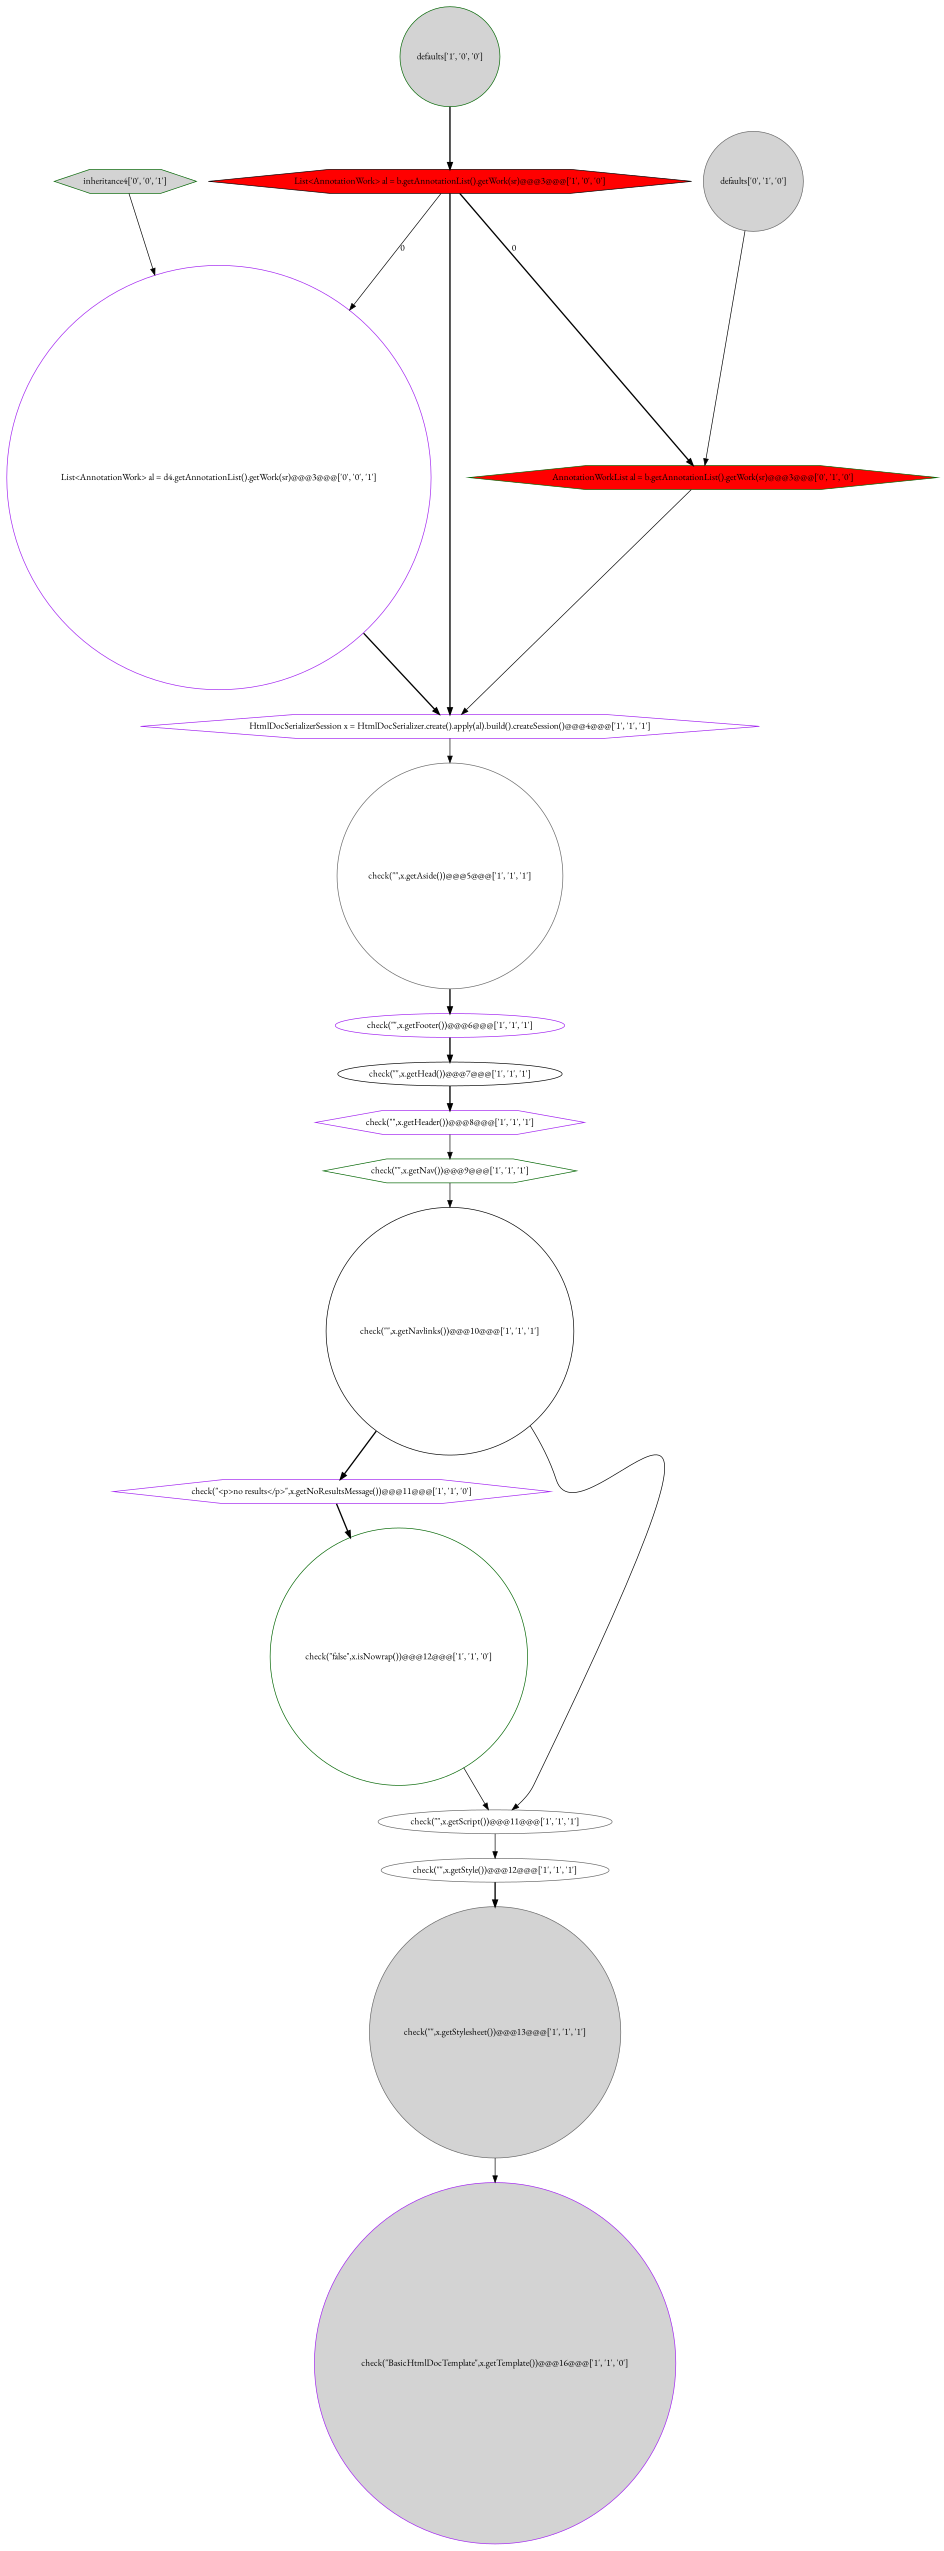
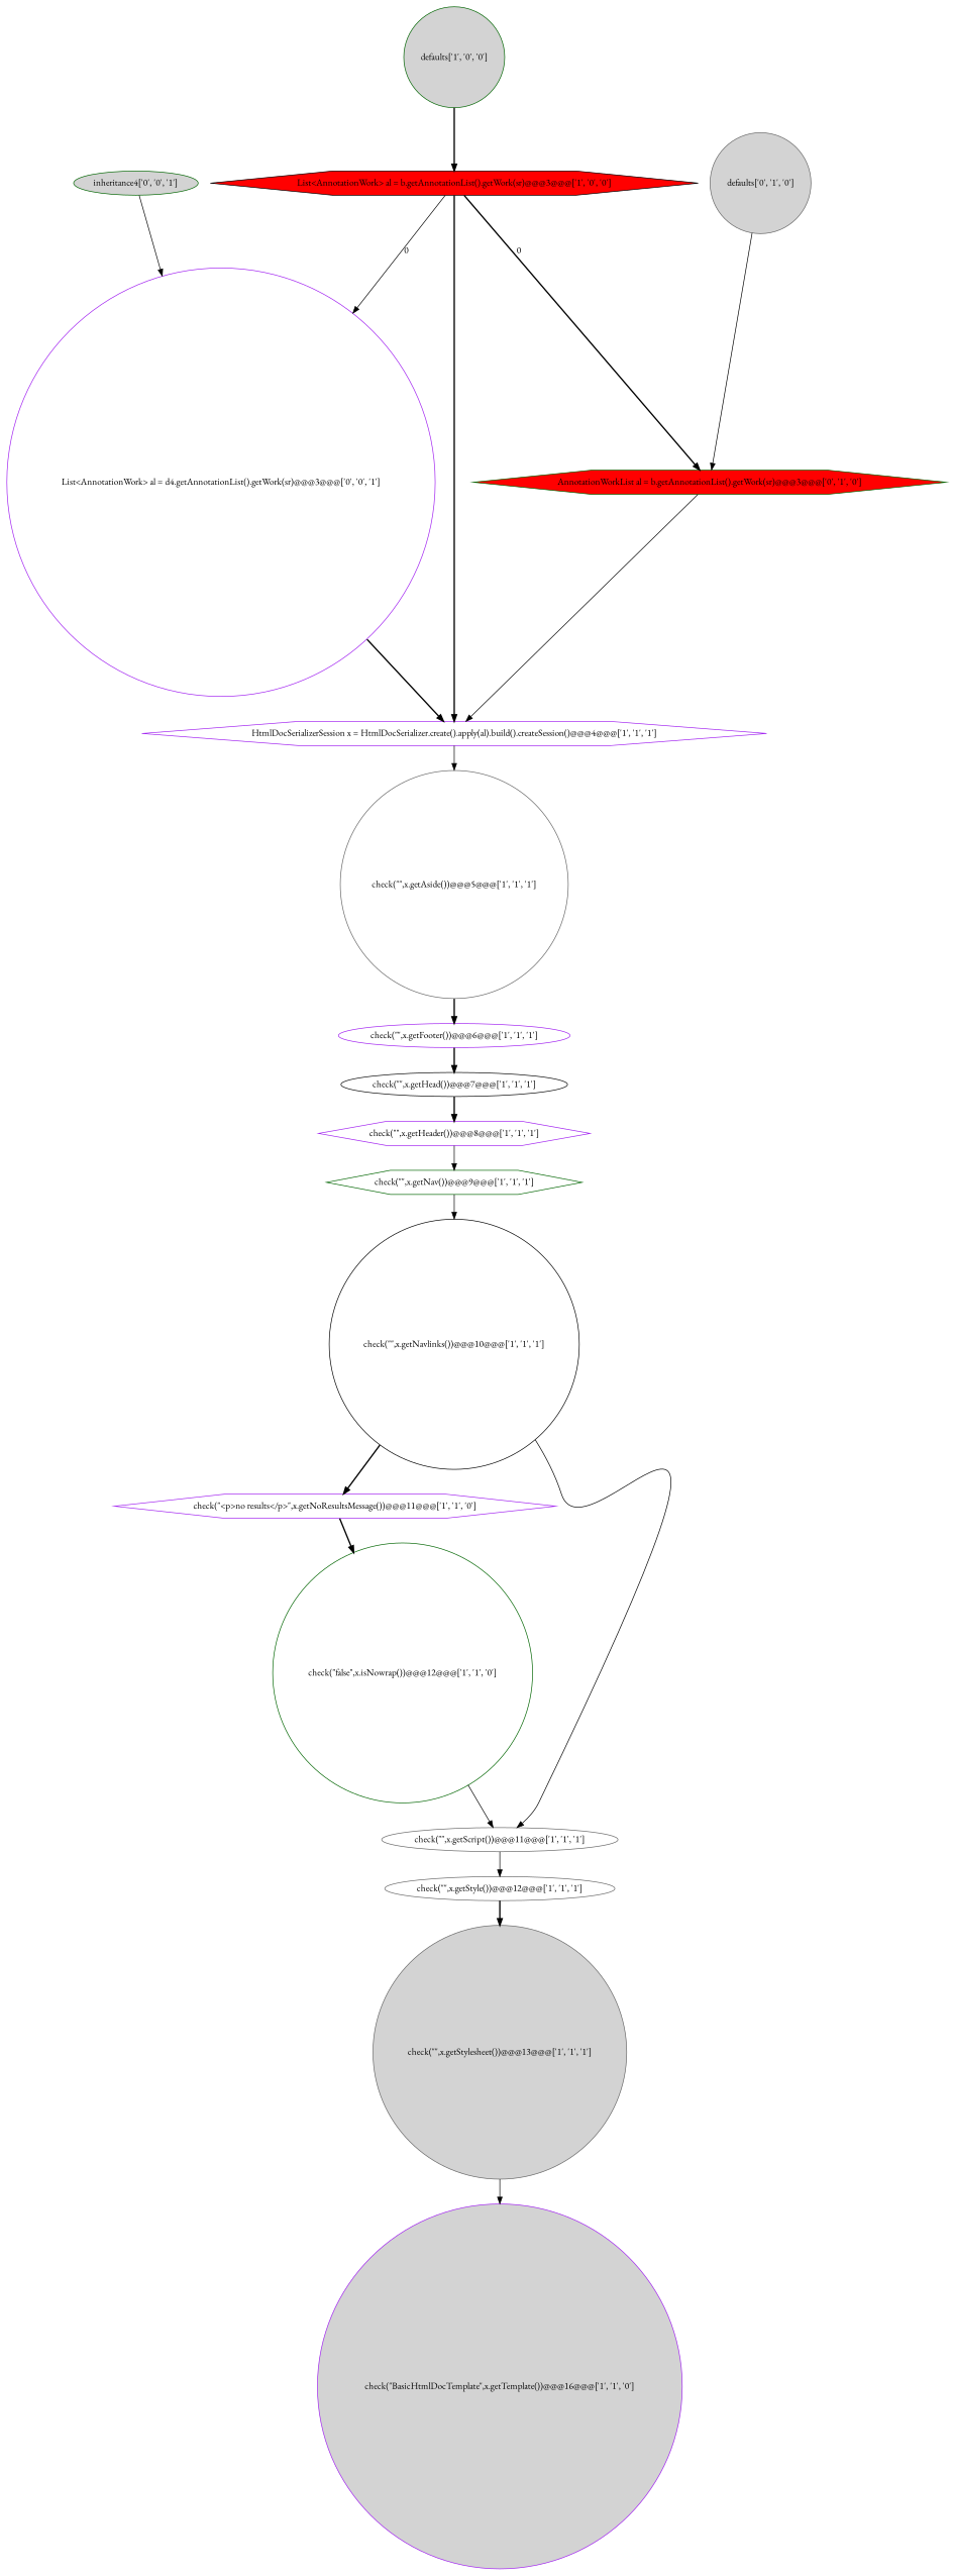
  digraph {
    fontname="EB Garamond"
    node [fillcolor=white shape=circle style=filled color=purple fontname="EB Garamond"]
    edge [style=solid fontname="EB Garamond"]
    n1 [label="check(\"\",x.getHeader())@@@8@@@['1', '1', '1']" shape=hexagon]
    n2 [label="check(\"\",x.getNav())@@@9@@@['1', '1', '1']" shape=hexagon color=darkgreen]
    n3 [fillcolor=lightgray label="check(\"\",x.getStylesheet())@@@13@@@['1', '1', '1']" color=gray40]
    n4 [fillcolor=lightgray label="check(\"BasicHtmlDocTemplate\",x.getTemplate())@@@16@@@['1', '1', '0']"]
    n5 [fillcolor=red label="AnnotationWorkList al = b.getAnnotationList().getWork(sr)@@@3@@@['0', '1', '0']" shape=hexagon color=darkgreen]
    n6 [label="HtmlDocSerializerSession x = HtmlDocSerializer.create().apply(al).build().createSession()@@@4@@@['1', '1', '1']" shape=hexagon]
    n7 [label="check(\"\",x.getNavlinks())@@@10@@@['1', '1', '1']" color=black]
    n8 [label="check(\"<p>no results</p>\",x.getNoResultsMessage())@@@11@@@['1', '1', '0']" shape=hexagon]
    n9 [label="check(\"\",x.getScript())@@@11@@@['1', '1', '1']" shape=ellipse color=gray40]
    n10 [label="check(\"\",x.getFooter())@@@6@@@['1', '1', '1']" shape=ellipse]
    n11 [label="check(\"\",x.getHead())@@@7@@@['1', '1', '1']" shape=ellipse color=black]
    n12 [fillcolor=red label="List<AnnotationWork> al = b.getAnnotationList().getWork(sr)@@@3@@@['1', '0', '0']" shape=hexagon color=black]
    n13 [label="List<AnnotationWork> al = d4.getAnnotationList().getWork(sr)@@@3@@@['0', '0', '1']"]
    n14 [label="check(\"false\",x.isNowrap())@@@12@@@['1', '1', '0']" color=darkgreen]
    n15 [label="check(\"\",x.getAside())@@@5@@@['1', '1', '1']" color=gray40]
    n16 [label="check(\"\",x.getStyle())@@@12@@@['1', '1', '1']" shape=ellipse color=gray40]
-   n17 [fillcolor=lightgray label="inheritance4['0', '0', '1']" shape=hexagon color=darkgreen]
+   n17 [fillcolor=lightgray label="inheritance4['0', '0', '1']" shape=ellipse color=darkgreen]
    n18 [fillcolor=lightgray label="defaults['1', '0', '0']" color=darkgreen]
    n19 [fillcolor=lightgray label="defaults['0', '1', '0']" color=gray40]
    n1 -> n2
    n2 -> n7
    n3 -> n4
    n5 -> n6
    n6 -> n15
    n7 -> n8 [style=bold]
    n7 -> n9
    n8 -> n14 [style=bold]
    n9 -> n16
    n10 -> n11 [style=bold]
    n11 -> n1 [style=bold]
    n12 -> n5 [label=0 style=bold]
    n12 -> n6 [style=bold]
    n12 -> n13 [label=0]
    n13 -> n6 [style=bold]
    n14 -> n9
    n15 -> n10 [style=bold]
    n16 -> n3 [style=bold]
    n17 -> n13
    n18 -> n12 [style=bold]
    n19 -> n5
  }
